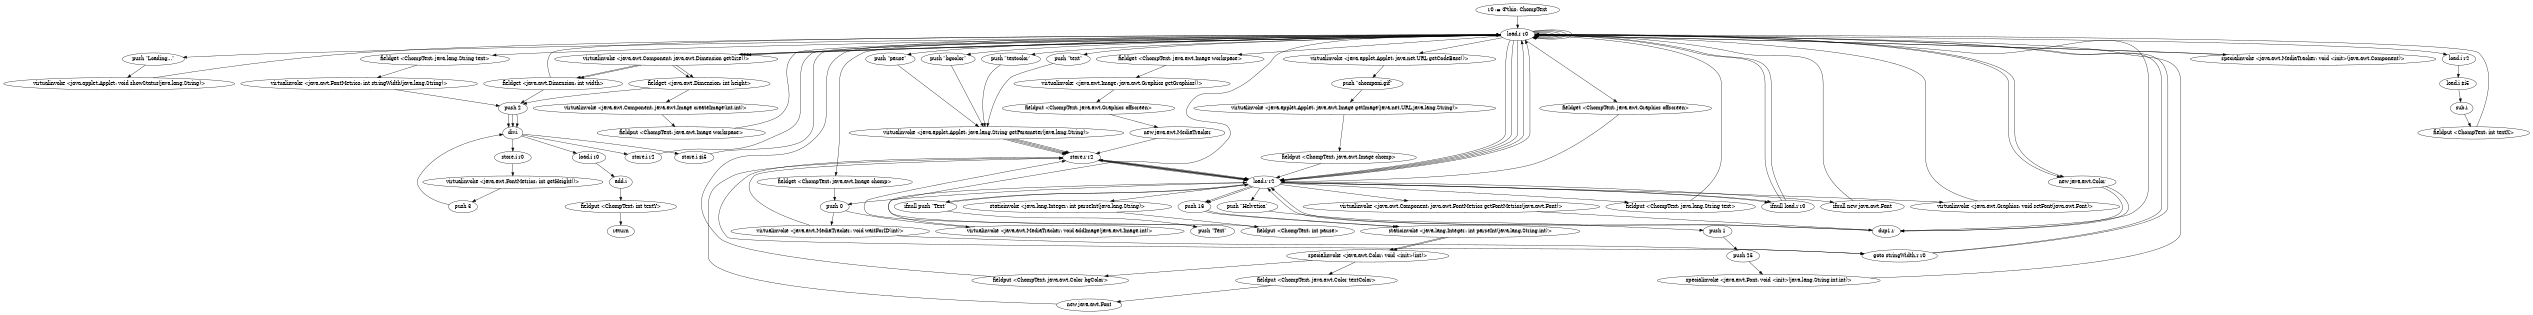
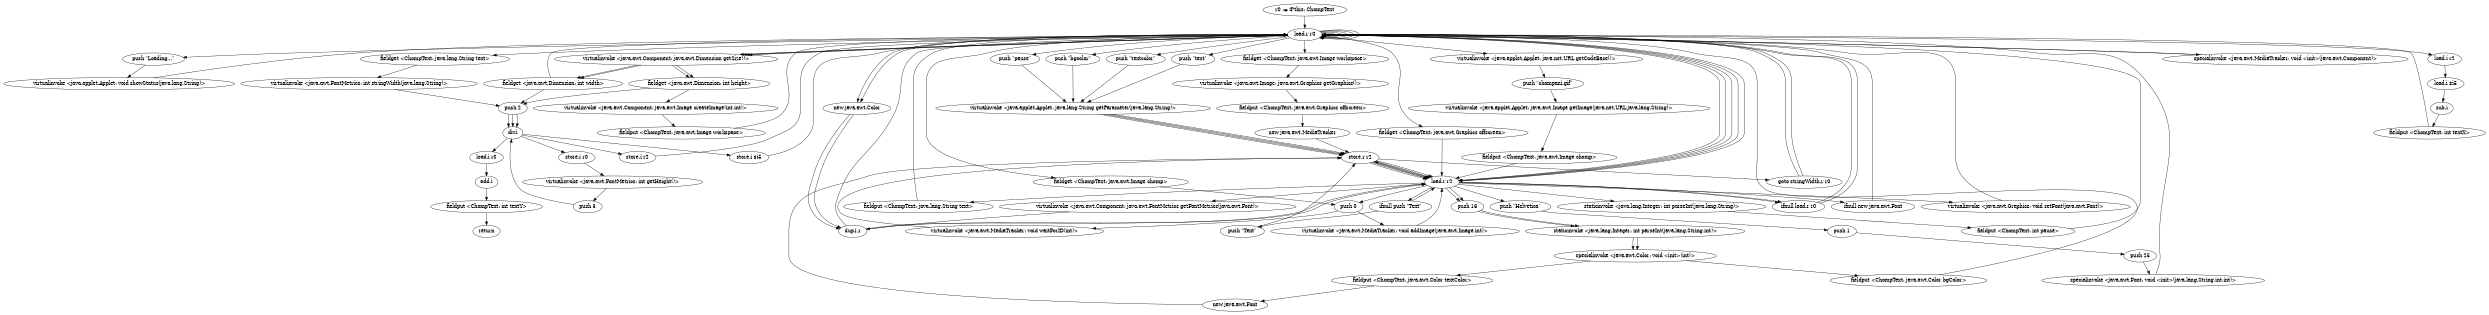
  digraph {
    "r0 := @this: ChompText"
    "load.r r0"
    "push \"Loading...\""
    "virtualinvoke <java.awt.Component: java.awt.Dimension getSize()>"
    "fieldget <ChompText: java.awt.Image workspace>"
    "load.r r2"
    "specialinvoke <java.awt.MediaTracker: void <init>(java.awt.Component)>"
    "virtualinvoke <java.applet.Applet: java.net.URL getCodeBase()>"
    "fieldget <ChompText: java.awt.Image chomp>"
    "push \"text\""
    "push \"pause\""
    "push \"bgcolor\""
    "new java.awt.Color"
    "push \"textcolor\""
    "fieldget <ChompText: java.awt.Graphics offscreen>"
    "fieldget <ChompText: java.lang.String text>"
    "load.i r2"
    "virtualinvoke <java.applet.Applet: void showStatus(java.lang.String)>"
    "fieldget <java.awt.Dimension: int width>"
    "fieldget <java.awt.Dimension: int height>"
    "virtualinvoke <java.awt.Image: java.awt.Graphics getGraphics()>"
    "store.r r2"
    "push 0"
    "ifnull push \"Text\""
    "fieldput <ChompText: java.lang.String text>"
    "ifnull load.r r0"
    "staticinvoke <java.lang.Integer: int parseInt(java.lang.String)>"
    "push 16"
    "ifnull new java.awt.Font"
    "push \"Helvetica\""
    "virtualinvoke <java.awt.Graphics: void setFont(java.awt.Font)>"
    "virtualinvoke <java.awt.Component: java.awt.FontMetrics getFontMetrics(java.awt.Font)>"
    "push \"chompani.gif\""
    "virtualinvoke <java.applet.Applet: java.lang.String getParameter(java.lang.String)>"
    "dup1.r"
    "virtualinvoke <java.awt.FontMetrics: int stringWidth(java.lang.String)>"
    "load.i $i5"
    "push 2"
    "virtualinvoke <java.awt.Component: java.awt.Image createImage(int,int)>"
    "div.i"
    "fieldput <ChompText: java.awt.Image workspace>"
    "fieldput <ChompText: java.awt.Graphics offscreen>"
    "new java.awt.MediaTracker"
    n44 [label="goto stringWidth.r r0"]
    "virtualinvoke <java.awt.MediaTracker: void addImage(java.awt.Image,int)>"
    "virtualinvoke <java.awt.MediaTracker: void waitForID(int)>"
    "push \"Text\""
    "fieldput <ChompText: int pause>"
    "staticinvoke <java.lang.Integer: int parseInt(java.lang.String,int)>"
    "push 1"
    "virtualinvoke <java.applet.Applet: java.awt.Image getImage(java.net.URL,java.lang.String)>"
    "fieldput <ChompText: java.awt.Image chomp>"
    "specialinvoke <java.awt.Color: void <init>(int)>"
    "fieldput <ChompText: java.awt.Color bgColor>"
    "fieldput <ChompText: java.awt.Color textColor>"
    "new java.awt.Font"
    "push 25"
    "specialinvoke <java.awt.Font: void <init>(java.lang.String,int,int)>"
    "store.i r2"
    "store.i $i5"
    "store.i r0"
    "load.i r0"
    "virtualinvoke <java.awt.FontMetrics: int getHeight()>"
    "add.i"
    "sub.i"
    "fieldput <ChompText: int textX>"
    "push 3"
    "fieldput <ChompText: int textY>"
    return
    "r0 := @this: ChompText" -> "load.r r0"
    "load.r r0" -> "load.r r0"
    "load.r r0" -> "load.r r0"
    "load.r r0" -> "load.r r0"
    "load.r r0" -> "load.r r0"
    "load.r r0" -> "load.r r0"
    "load.r r0" -> "load.r r0"
    "load.r r0" -> "push \"Loading...\""
    "load.r r0" -> "virtualinvoke <java.awt.Component: java.awt.Dimension getSize()>"
    "load.r r0" -> "virtualinvoke <java.awt.Component: java.awt.Dimension getSize()>"
    "load.r r0" -> "virtualinvoke <java.awt.Component: java.awt.Dimension getSize()>"
    "load.r r0" -> "virtualinvoke <java.awt.Component: java.awt.Dimension getSize()>"
    "load.r r0" -> "fieldget <ChompText: java.awt.Image workspace>"
    "load.r r0" -> "load.r r2"
    "load.r r0" -> "load.r r2"
    "load.r r0" -> "load.r r2"
    "load.r r0" -> "specialinvoke <java.awt.MediaTracker: void <init>(java.awt.Component)>"
    "load.r r0" -> "virtualinvoke <java.applet.Applet: java.net.URL getCodeBase()>"
    "load.r r0" -> "fieldget <ChompText: java.awt.Image chomp>"
    "load.r r0" -> "push \"text\""
    "load.r r0" -> "push \"pause\""
    "load.r r0" -> "push \"bgcolor\""
    "load.r r0" -> "new java.awt.Color"
    "load.r r0" -> "new java.awt.Color"
    "load.r r0" -> "push \"textcolor\""
    "load.r r0" -> "fieldget <ChompText: java.awt.Graphics offscreen>"
    "load.r r0" -> "fieldget <ChompText: java.lang.String text>"
    "load.r r0" -> "load.i r2"
    "push \"Loading...\"" -> "virtualinvoke <java.applet.Applet: void showStatus(java.lang.String)>"
    "virtualinvoke <java.awt.Component: java.awt.Dimension getSize()>" -> "fieldget <java.awt.Dimension: int width>"
    "virtualinvoke <java.awt.Component: java.awt.Dimension getSize()>" -> "fieldget <java.awt.Dimension: int width>"
    "virtualinvoke <java.awt.Component: java.awt.Dimension getSize()>" -> "fieldget <java.awt.Dimension: int height>"
    "virtualinvoke <java.awt.Component: java.awt.Dimension getSize()>" -> "fieldget <java.awt.Dimension: int height>"
    "fieldget <ChompText: java.awt.Image workspace>" -> "virtualinvoke <java.awt.Image: java.awt.Graphics getGraphics()>"
    "load.r r2" -> "load.r r0"
    "load.r r2" -> "load.r r0"
    "load.r r2" -> "store.r r2"
    "load.r r2" -> "push 0"
    "load.r r2" -> "ifnull push \"Text\""
    "load.r r2" -> "fieldput <ChompText: java.lang.String text>"
    "load.r r2" -> "ifnull load.r r0"
    "load.r r2" -> "ifnull load.r r0"
    "load.r r2" -> "staticinvoke <java.lang.Integer: int parseInt(java.lang.String)>"
    "load.r r2" -> "push 16"
    "load.r r2" -> "push 16"
    "load.r r2" -> "ifnull new java.awt.Font"
    "load.r r2" -> "push \"Helvetica\""
    "load.r r2" -> "virtualinvoke <java.awt.Graphics: void setFont(java.awt.Font)>"
    "load.r r2" -> "virtualinvoke <java.awt.Component: java.awt.FontMetrics getFontMetrics(java.awt.Font)>"
    "specialinvoke <java.awt.MediaTracker: void <init>(java.awt.Component)>" -> "load.r r0"
    "virtualinvoke <java.applet.Applet: java.net.URL getCodeBase()>" -> "push \"chompani.gif\""
    "fieldget <ChompText: java.awt.Image chomp>" -> "push 0"
    "push \"text\"" -> "virtualinvoke <java.applet.Applet: java.lang.String getParameter(java.lang.String)>"
    "push \"pause\"" -> "virtualinvoke <java.applet.Applet: java.lang.String getParameter(java.lang.String)>"
    "push \"bgcolor\"" -> "virtualinvoke <java.applet.Applet: java.lang.String getParameter(java.lang.String)>"
    "new java.awt.Color" -> "dup1.r"
    "new java.awt.Color" -> "dup1.r"
    "push \"textcolor\"" -> "virtualinvoke <java.applet.Applet: java.lang.String getParameter(java.lang.String)>"
    "fieldget <ChompText: java.awt.Graphics offscreen>" -> "load.r r2"
    "fieldget <ChompText: java.lang.String text>" -> "virtualinvoke <java.awt.FontMetrics: int stringWidth(java.lang.String)>"
    "load.i r2" -> "load.i $i5"
    "virtualinvoke <java.applet.Applet: void showStatus(java.lang.String)>" -> "load.r r0"
    "fieldget <java.awt.Dimension: int width>" -> "load.r r0"
    "fieldget <java.awt.Dimension: int width>" -> "push 2"
    "fieldget <java.awt.Dimension: int height>" -> "push 2"
    "fieldget <java.awt.Dimension: int height>" -> "virtualinvoke <java.awt.Component: java.awt.Image createImage(int,int)>"
    "virtualinvoke <java.awt.Image: java.awt.Graphics getGraphics()>" -> "fieldput <ChompText: java.awt.Graphics offscreen>"
    "store.r r2" -> "load.r r2"
    "store.r r2" -> "load.r r2"
    "store.r r2" -> "load.r r2"
    "store.r r2" -> "load.r r2"
    "store.r r2" -> "load.r r2"
    "store.r r2" -> "load.r r2"
    "store.r r2" -> n44
    "push 0" -> "virtualinvoke <java.awt.MediaTracker: void addImage(java.awt.Image,int)>"
    "push 0" -> "virtualinvoke <java.awt.MediaTracker: void waitForID(int)>"
    "ifnull push \"Text\"" -> "load.r r2"
    "ifnull push \"Text\"" -> "push \"Text\""
    "fieldput <ChompText: java.lang.String text>" -> "load.r r0"
    "ifnull load.r r0" -> "load.r r0"
    "ifnull load.r r0" -> "load.r r0"
    "staticinvoke <java.lang.Integer: int parseInt(java.lang.String)>" -> "fieldput <ChompText: int pause>"
    "push 16" -> "staticinvoke <java.lang.Integer: int parseInt(java.lang.String,int)>"
    "push 16" -> "staticinvoke <java.lang.Integer: int parseInt(java.lang.String,int)>"
    "ifnull new java.awt.Font" -> "load.r r0"
    "push \"Helvetica\"" -> "push 1"
    "virtualinvoke <java.awt.Graphics: void setFont(java.awt.Font)>" -> "load.r r0"
    "virtualinvoke <java.awt.Component: java.awt.FontMetrics getFontMetrics(java.awt.Font)>" -> "dup1.r"
    "push \"chompani.gif\"" -> "virtualinvoke <java.applet.Applet: java.awt.Image getImage(java.net.URL,java.lang.String)>"
    "virtualinvoke <java.applet.Applet: java.lang.String getParameter(java.lang.String)>" -> "store.r r2"
    "virtualinvoke <java.applet.Applet: java.lang.String getParameter(java.lang.String)>" -> "store.r r2"
    "virtualinvoke <java.applet.Applet: java.lang.String getParameter(java.lang.String)>" -> "store.r r2"
    "virtualinvoke <java.applet.Applet: java.lang.String getParameter(java.lang.String)>" -> "store.r r2"
    "dup1.r" -> "load.r r0"
    "dup1.r" -> "load.r r2"
    "dup1.r" -> "load.r r2"
    "virtualinvoke <java.awt.FontMetrics: int stringWidth(java.lang.String)>" -> "push 2"
    "load.i $i5" -> "sub.i"
    "push 2" -> "div.i"
    "push 2" -> "div.i"
    "push 2" -> "div.i"
    "virtualinvoke <java.awt.Component: java.awt.Image createImage(int,int)>" -> "fieldput <ChompText: java.awt.Image workspace>"
    "div.i" -> "store.i r2"
    "div.i" -> "store.i $i5"
    "div.i" -> "store.i r0"
    "div.i" -> "load.i r0"
    "fieldput <ChompText: java.awt.Image workspace>" -> "load.r r0"
    "fieldput <ChompText: java.awt.Graphics offscreen>" -> "new java.awt.MediaTracker"
    "new java.awt.MediaTracker" -> "store.r r2"
    n44 -> "load.r r0"
    n44 -> "load.r r0"
    "virtualinvoke <java.awt.MediaTracker: void addImage(java.awt.Image,int)>" -> "load.r r2"
    "virtualinvoke <java.awt.MediaTracker: void waitForID(int)>" -> "store.r r2"
-   "virtualinvoke <java.awt.MediaTracker: void waitForID(int)>" -> n44
    "push \"Text\"" -> "store.r r2"
    "fieldput <ChompText: int pause>" -> "load.r r0"
    "staticinvoke <java.lang.Integer: int parseInt(java.lang.String,int)>" -> "specialinvoke <java.awt.Color: void <init>(int)>"
    "staticinvoke <java.lang.Integer: int parseInt(java.lang.String,int)>" -> "specialinvoke <java.awt.Color: void <init>(int)>"
    "push 1" -> "push 25"
    "virtualinvoke <java.applet.Applet: java.awt.Image getImage(java.net.URL,java.lang.String)>" -> "fieldput <ChompText: java.awt.Image chomp>"
    "fieldput <ChompText: java.awt.Image chomp>" -> "load.r r2"
    "specialinvoke <java.awt.Color: void <init>(int)>" -> "fieldput <ChompText: java.awt.Color bgColor>"
    "specialinvoke <java.awt.Color: void <init>(int)>" -> "fieldput <ChompText: java.awt.Color textColor>"
    "fieldput <ChompText: java.awt.Color bgColor>" -> "load.r r0"
    "fieldput <ChompText: java.awt.Color textColor>" -> "new java.awt.Font"
    "new java.awt.Font" -> "store.r r2"
    "push 25" -> "specialinvoke <java.awt.Font: void <init>(java.lang.String,int,int)>"
    "specialinvoke <java.awt.Font: void <init>(java.lang.String,int,int)>" -> "load.r r0"
    "store.i r2" -> "load.r r0"
    "store.i $i5" -> "load.r r0"
    "store.i r0" -> "virtualinvoke <java.awt.FontMetrics: int getHeight()>"
    "load.i r0" -> "add.i"
    "virtualinvoke <java.awt.FontMetrics: int getHeight()>" -> "push 3"
    "add.i" -> "fieldput <ChompText: int textY>"
    "sub.i" -> "fieldput <ChompText: int textX>"
    "fieldput <ChompText: int textX>" -> "load.r r0"
    "push 3" -> "div.i"
    "fieldput <ChompText: int textY>" -> return
  }
